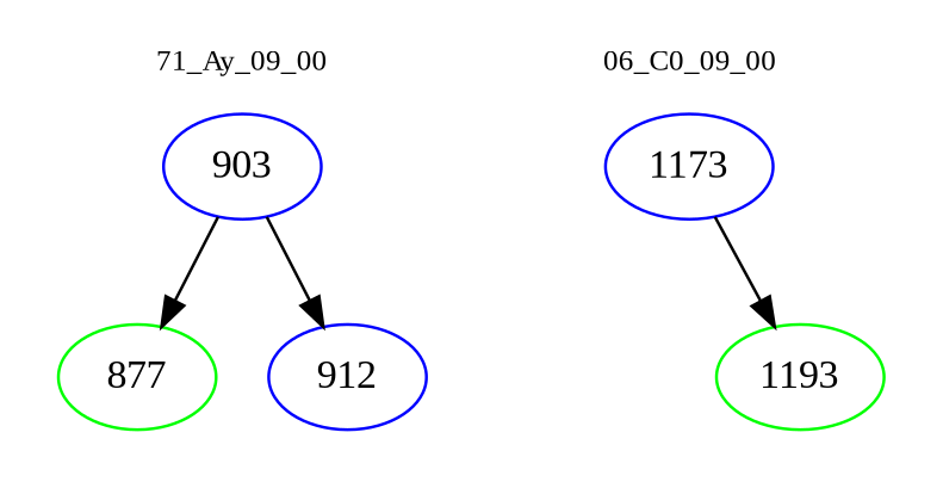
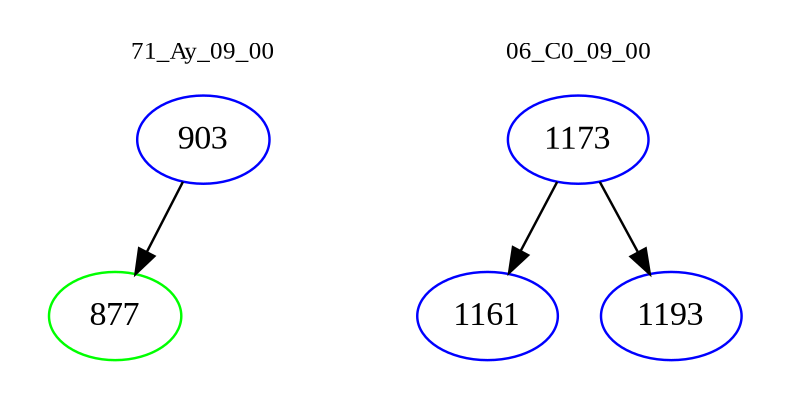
  digraph {
    fontname="Liberation Serif"
    node [color=blue fontname="Liberation Serif"]
    edge [color=black fontname="Liberation Serif"]
    n1 [label=903]
    n2 [color=green label=877]
-   n3 [label=912]
    n4 [label=1173]
-   n6 [color=green label=1193]
+   n5 [label=1161]
+   n6 [label=1193]
    subgraph cluster_1 {
      color=white
      fontsize=10
      label="71_Ay_09_00"
      n1
      n2
-     n3
    }
    subgraph cluster_2 {
      color=white
      fontsize=10
      label="06_C0_09_00"
      n4
+     n5
      n6
    }
    n1 -> n2
-   n1 -> n3
+   n4 -> n5
    n4 -> n6
  }
